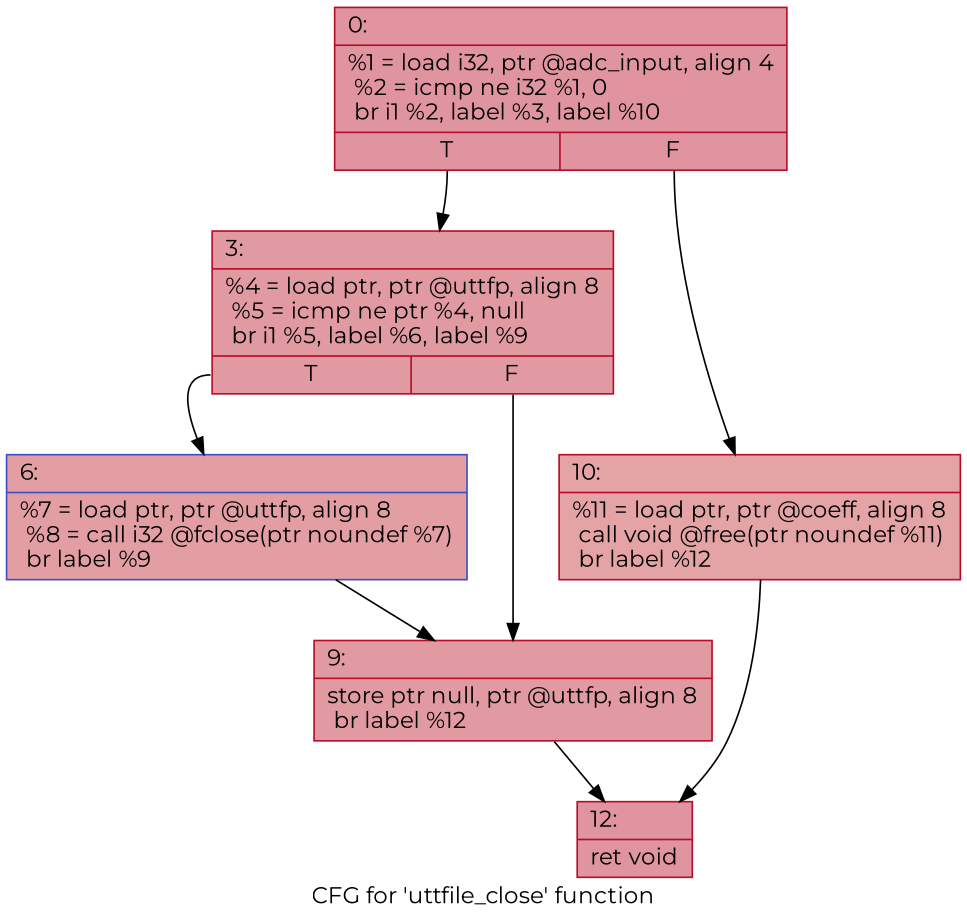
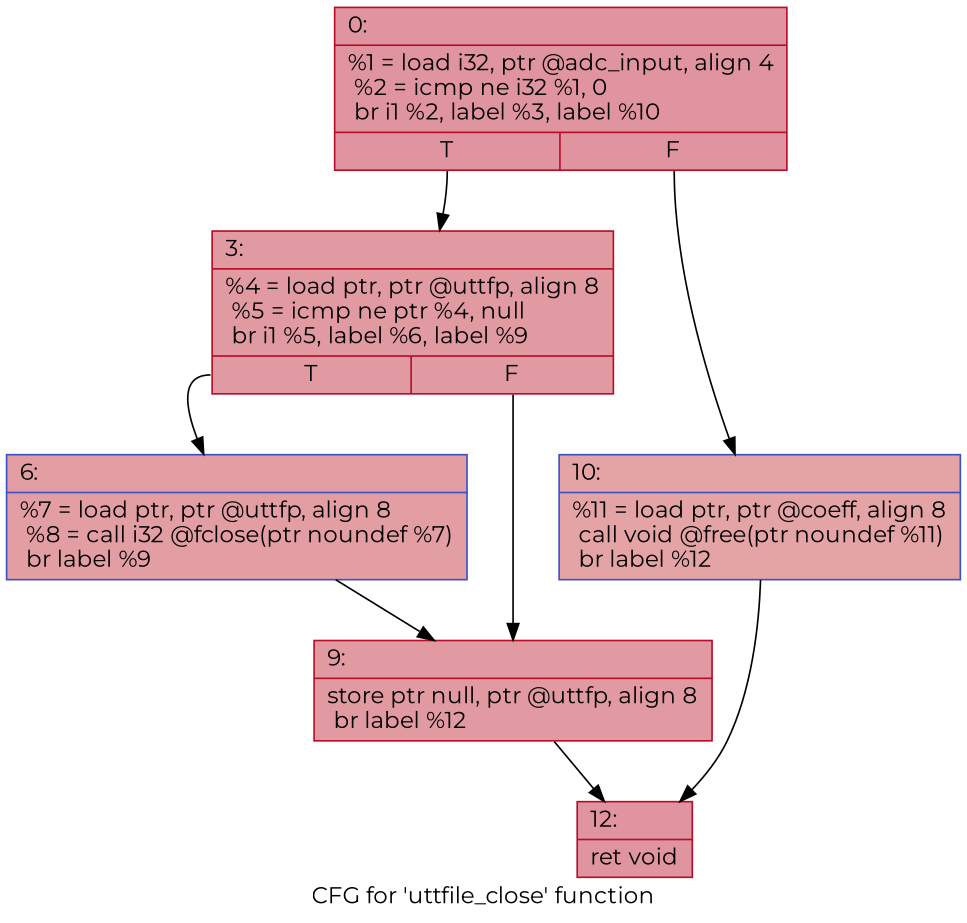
  digraph {
    label="CFG for 'uttfile_close' function"
    fontname=Montserrat
    node [color="#b70d28ff" fillcolor="#b70d2870" fontname=Montserrat shape=record style=filled]
    edge [fontname=Montserrat]
    n1 [label="{0:\l|  %1 = load i32, ptr @adc_input, align 4\l  %2 = icmp ne i32 %1, 0\l  br i1 %2, label %3, label %10\l|{<s0>T|<s1>F}}"]
    n2 [fillcolor="#bb1b2c70" label="{3:\l|  %4 = load ptr, ptr @uttfp, align 8\l  %5 = icmp ne ptr %4, null\l  br i1 %5, label %6, label %9\l|{<s0>T|<s1>F}}"]
-   n3 [fillcolor="#c32e3170" label="{10:\l|  %11 = load ptr, ptr @coeff, align 8\l  call void @free(ptr noundef %11)\l  br label %12\l}"]
+   n3 [color="#3d50c3ff" fillcolor="#c32e3170" label="{10:\l|  %11 = load ptr, ptr @coeff, align 8\l  call void @free(ptr noundef %11)\l  br label %12\l}"]
    n4 [color="#3d50c3ff" fillcolor="#be242e70" label="{6:\l|  %7 = load ptr, ptr @uttfp, align 8\l  %8 = call i32 @fclose(ptr noundef %7)\l  br label %9\l}"]
    n5 [fillcolor="#bb1b2c70" label="{9:\l|  store ptr null, ptr @uttfp, align 8\l  br label %12\l}"]
    n6 [label="{12:\l|  ret void\l}"]
    n1 -> n2 [tailport=s0]
    n1 -> n3 [tailport=s1]
    n2 -> n4 [tailport=s0]
    n2 -> n5 [tailport=s1]
    n3 -> n6
    n4 -> n5
    n5 -> n6
  }
